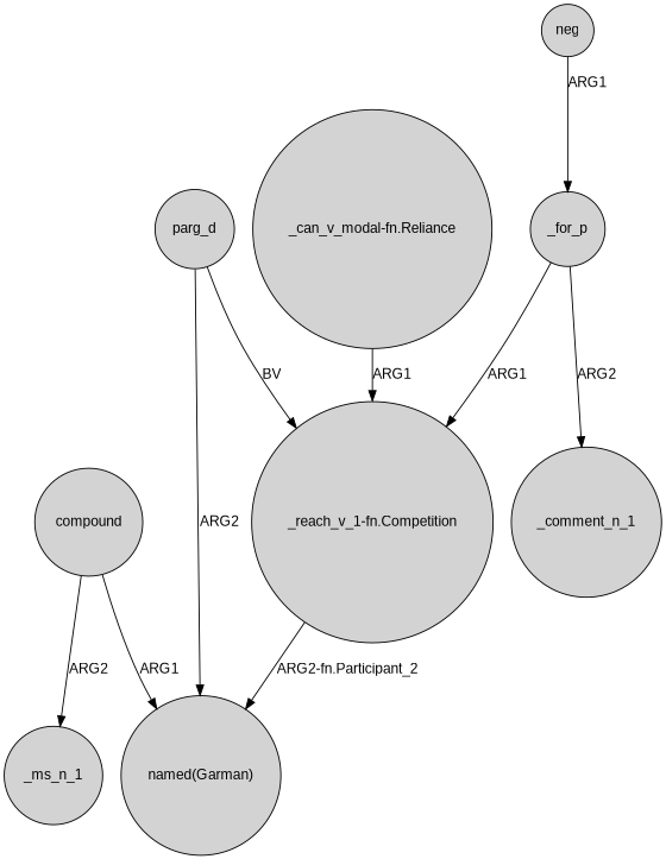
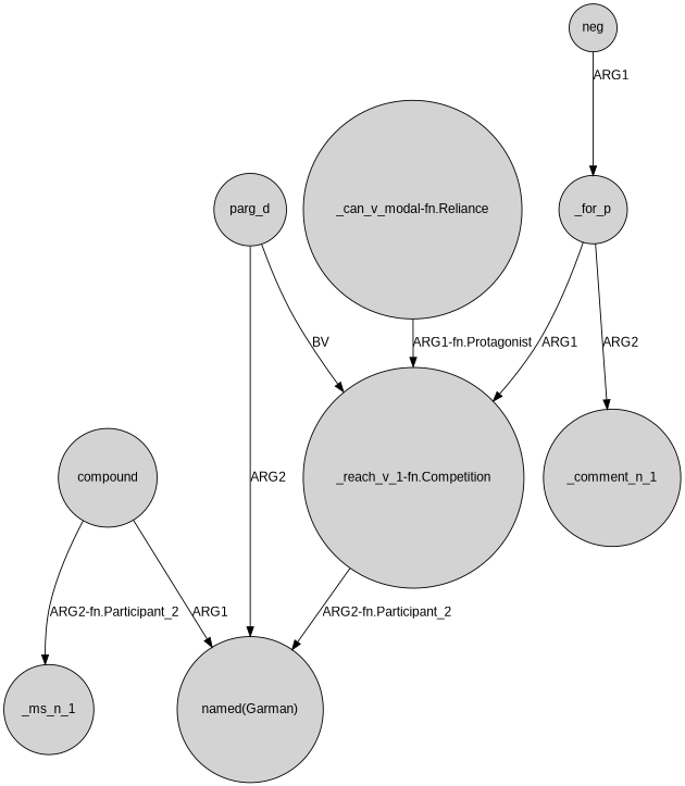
  digraph {
    fontname="Liberation Sans"
    node [fontname="Liberation Sans" shape=circle style=filled]
    edge [fontname="Liberation Sans"]
    "_reach_v_1-fn.Competition"
    "named(Garman)"
    neg
    _for_p
    "_can_v_modal-fn.Reliance"
    compound
    _ms_n_1
    parg_d
    _comment_n_1
    "_reach_v_1-fn.Competition" -> "named(Garman)" [label="ARG2-fn.Participant_2"]
    neg -> _for_p [label=ARG1]
    _for_p -> "_reach_v_1-fn.Competition" [label=ARG1]
    _for_p -> _comment_n_1 [label=ARG2]
-   "_can_v_modal-fn.Reliance" -> "_reach_v_1-fn.Competition" [label=ARG1]
+   "_can_v_modal-fn.Reliance" -> "_reach_v_1-fn.Competition" [label="ARG1-fn.Protagonist"]
    compound -> "named(Garman)" [label=ARG1]
-   compound -> _ms_n_1 [label=ARG2]
+   compound -> _ms_n_1 [label="ARG2-fn.Participant_2"]
    parg_d -> "_reach_v_1-fn.Competition" [label=BV]
    parg_d -> "named(Garman)" [label=ARG2]
  }
